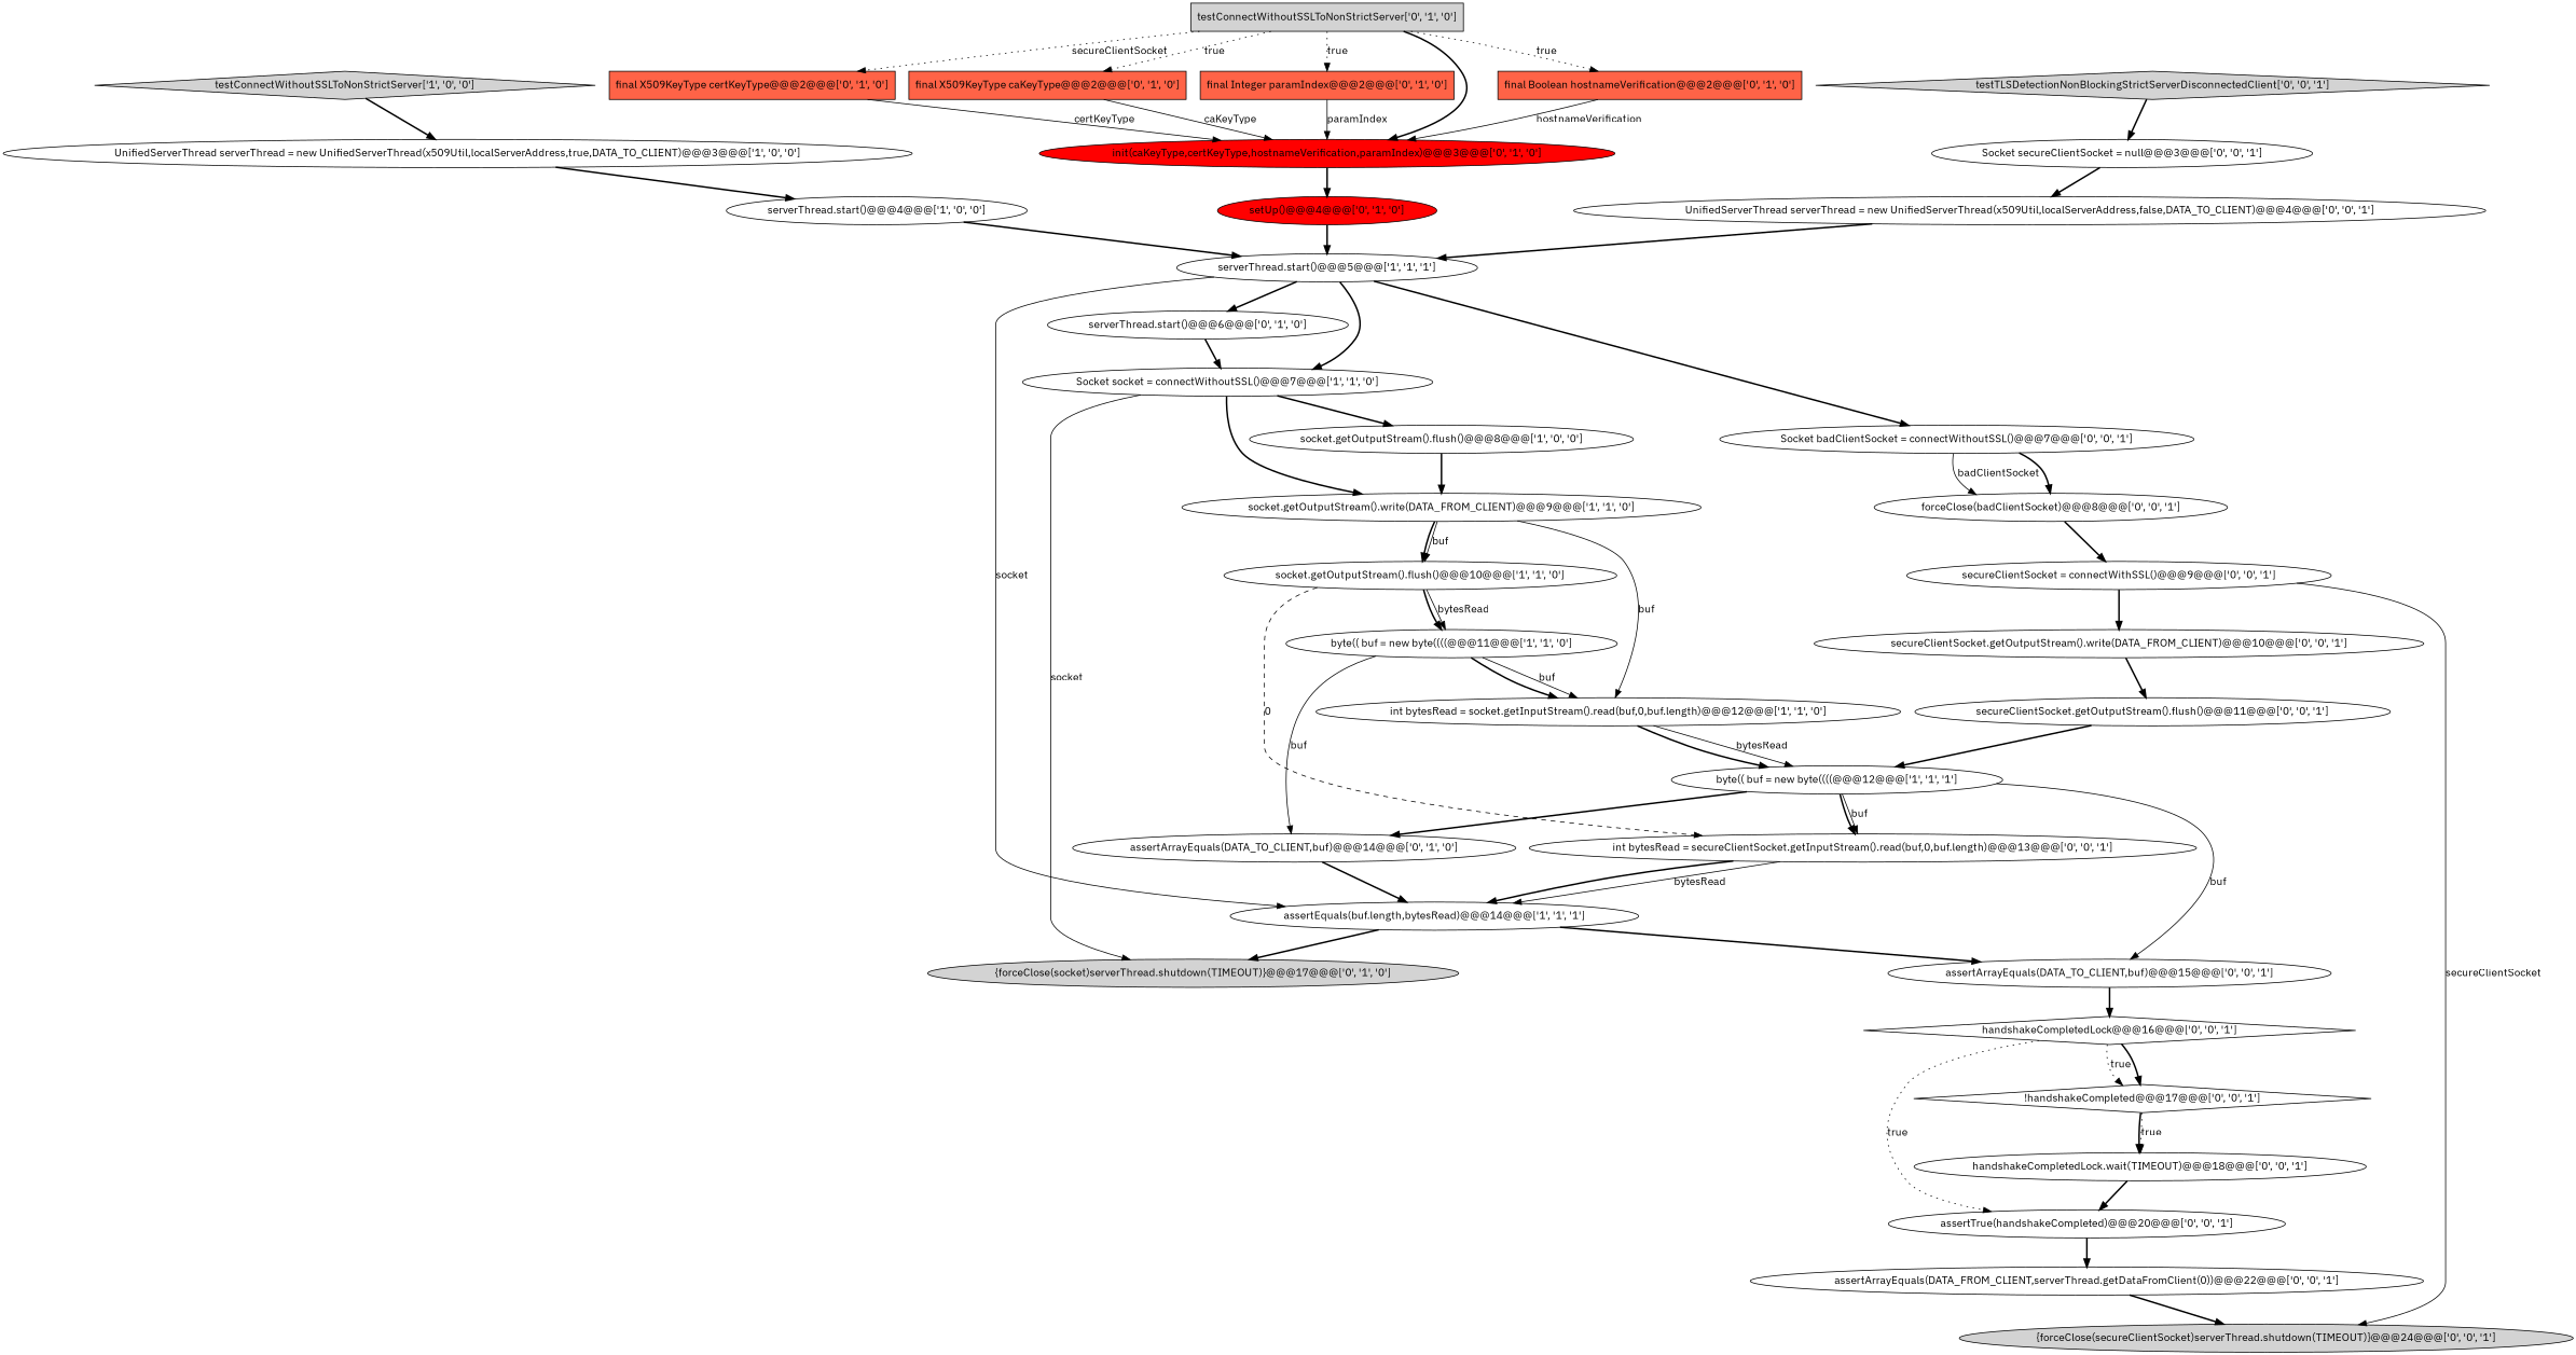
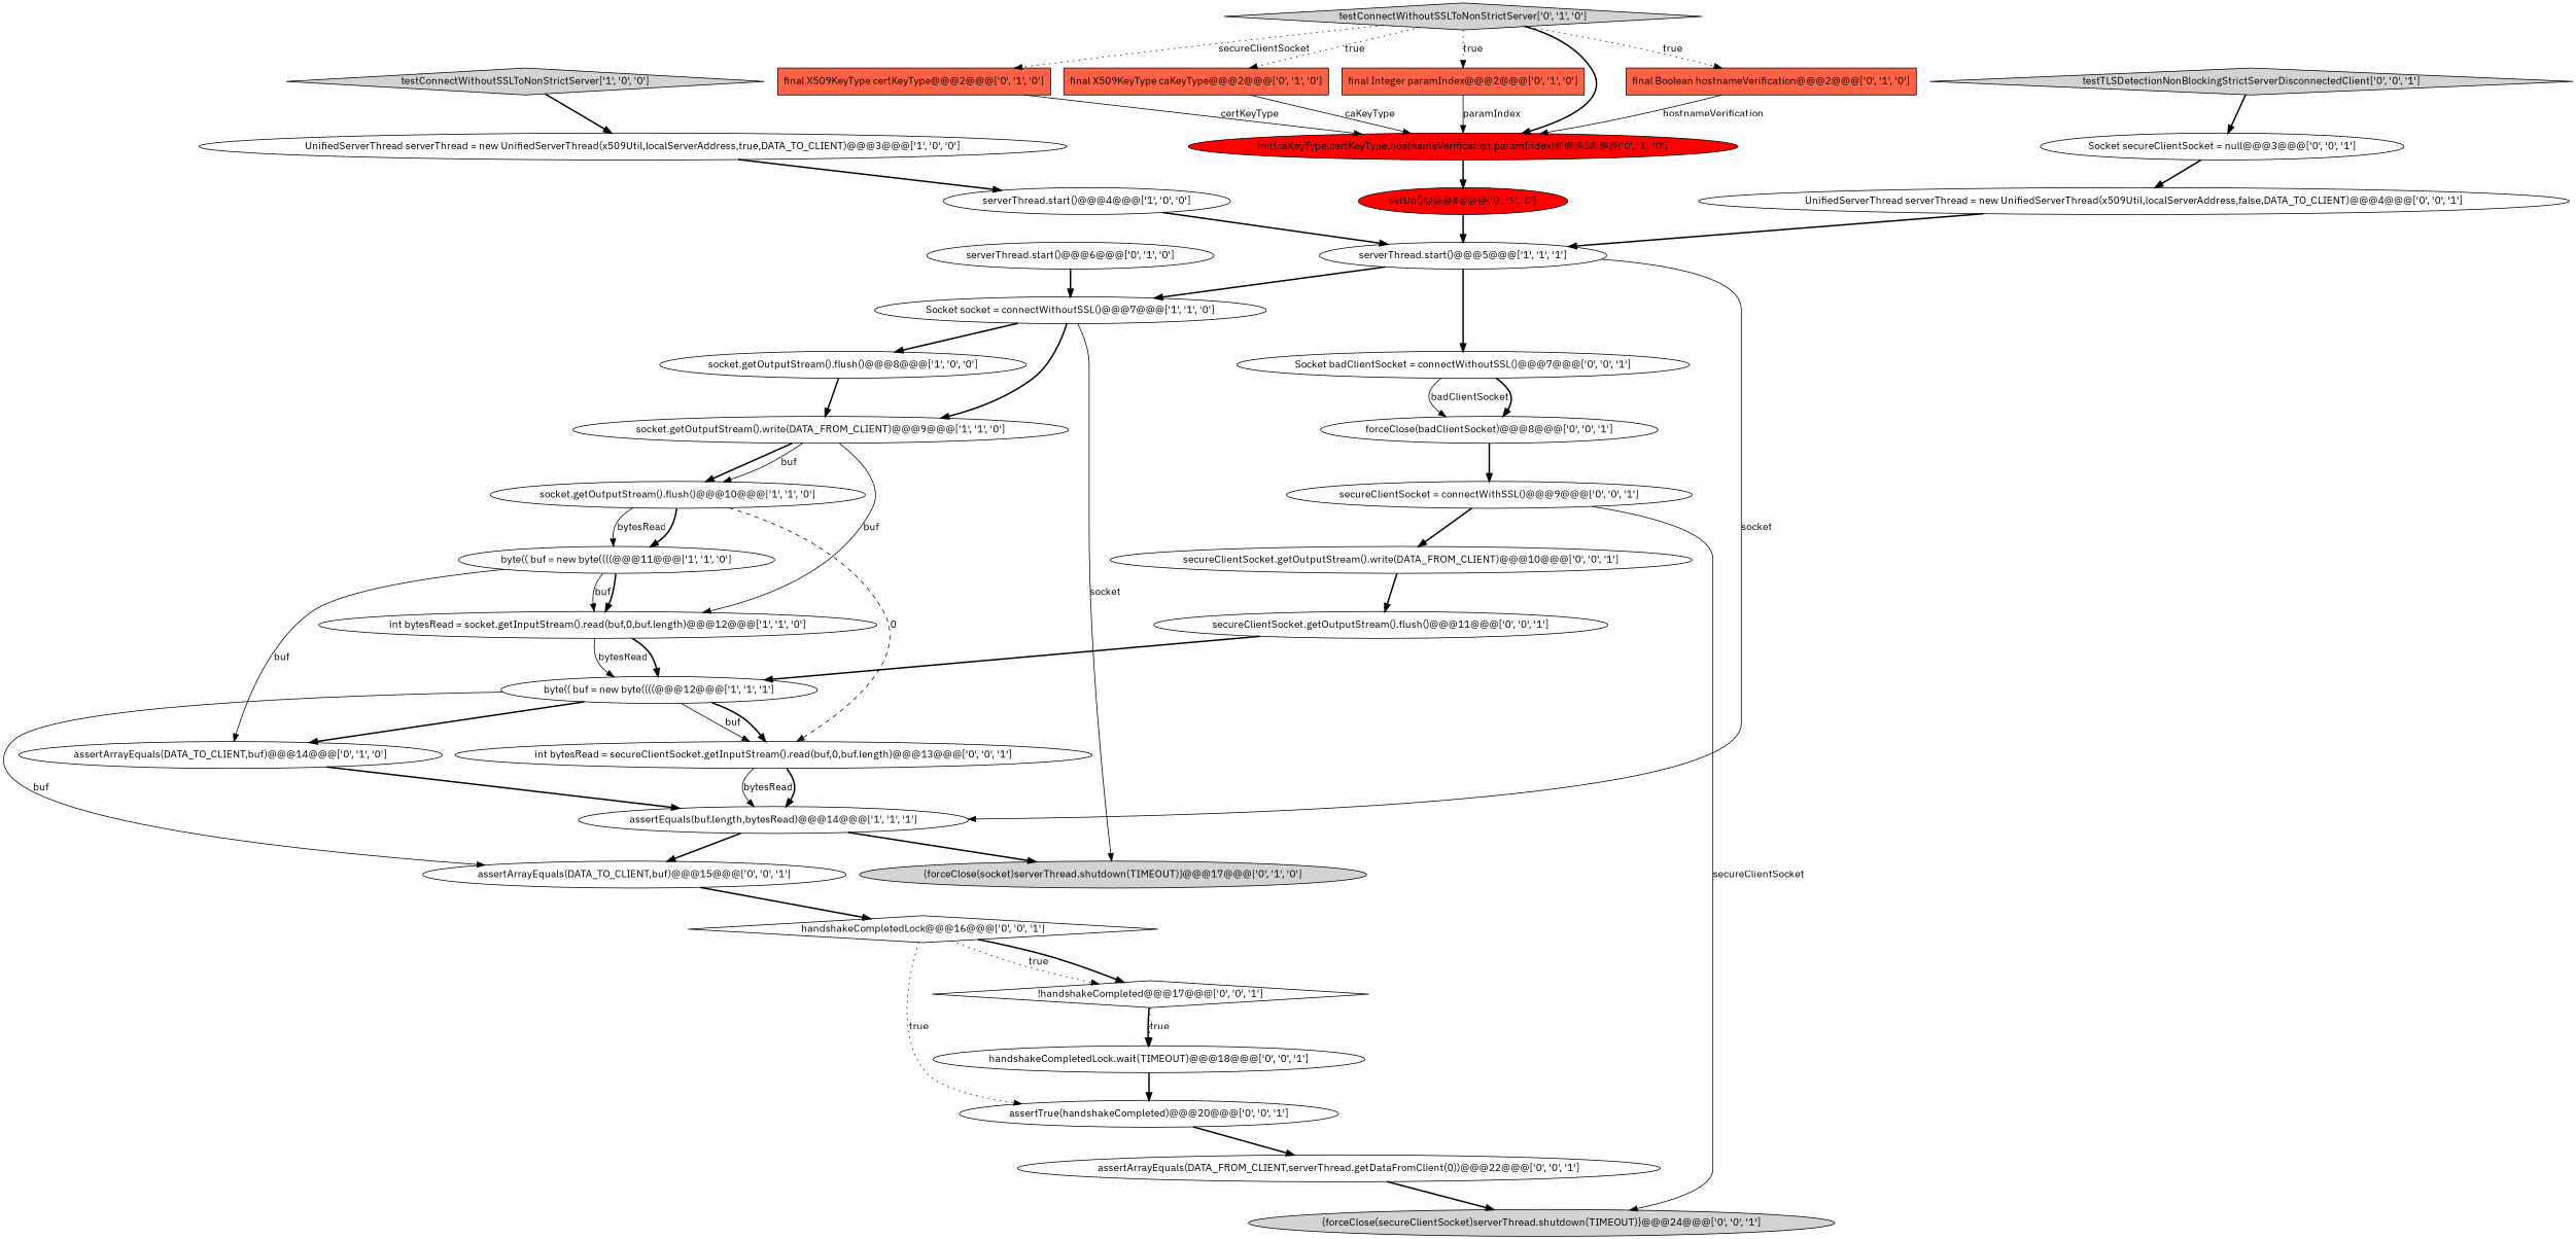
  digraph {
    fontname="IBM Plex Sans"
    node [fillcolor=white fontname="IBM Plex Sans" shape=ellipse style=filled]
    edge [fontname="IBM Plex Sans" style=bold]
    n1 [label="serverThread.start()@@@6@@@['0', '1', '0']"]
    n2 [label="Socket socket = connectWithoutSSL()@@@7@@@['1', '1', '0']"]
    n3 [label="socket.getOutputStream().write(DATA_FROM_CLIENT)@@@9@@@['1', '1', '0']"]
    n4 [label="socket.getOutputStream().flush()@@@8@@@['1', '0', '0']"]
    n5 [fillcolor=lightgray label="{forceClose(socket)serverThread.shutdown(TIMEOUT)}@@@17@@@['0', '1', '0']"]
    n6 [fillcolor=lightgray label="{forceClose(secureClientSocket)serverThread.shutdown(TIMEOUT)}@@@24@@@['0', '0', '1']"]
    n7 [fillcolor=lightgray label="testConnectWithoutSSLToNonStrictServer['1', '0', '0']" shape=diamond]
    n8 [label="UnifiedServerThread serverThread = new UnifiedServerThread(x509Util,localServerAddress,true,DATA_TO_CLIENT)@@@3@@@['1', '0', '0']"]
    n9 [label="serverThread.start()@@@4@@@['1', '0', '0']"]
    n10 [fillcolor=red label="init(caKeyType,certKeyType,hostnameVerification,paramIndex)@@@3@@@['0', '1', '0']"]
    n11 [fillcolor=red label="setUp()@@@4@@@['0', '1', '0']"]
    n12 [label="serverThread.start()@@@5@@@['1', '1', '1']"]
    n13 [label="int bytesRead = secureClientSocket.getInputStream().read(buf,0,buf.length)@@@13@@@['0', '0', '1']"]
    n14 [label="assertEquals(buf.length,bytesRead)@@@14@@@['1', '1', '1']"]
    n15 [label="assertArrayEquals(DATA_TO_CLIENT,buf)@@@15@@@['0', '0', '1']"]
-   n16 [fillcolor=lightgray label="testConnectWithoutSSLToNonStrictServer['0', '1', '0']" shape=box]
+   n16 [fillcolor=lightgray label="testConnectWithoutSSLToNonStrictServer['0', '1', '0']" shape=diamond]
    n17 [fillcolor=tomato label="final Boolean hostnameVerification@@@2@@@['0', '1', '0']" shape=box]
    n18 [fillcolor=tomato label="final X509KeyType certKeyType@@@2@@@['0', '1', '0']" shape=box]
    n19 [fillcolor=tomato label="final X509KeyType caKeyType@@@2@@@['0', '1', '0']" shape=box]
    n20 [fillcolor=tomato label="final Integer paramIndex@@@2@@@['0', '1', '0']" shape=box]
    n21 [label="socket.getOutputStream().flush()@@@10@@@['1', '1', '0']"]
    n22 [label="byte(( buf = new byte((((@@@11@@@['1', '1', '0']"]
    n23 [label="assertArrayEquals(DATA_TO_CLIENT,buf)@@@14@@@['0', '1', '0']"]
    n24 [label="int bytesRead = socket.getInputStream().read(buf,0,buf.length)@@@12@@@['1', '1', '0']"]
    n25 [fillcolor=lightgray label="testTLSDetectionNonBlockingStrictServerDisconnectedClient['0', '0', '1']" shape=diamond]
    n26 [label="Socket secureClientSocket = null@@@3@@@['0', '0', '1']"]
    n27 [label="UnifiedServerThread serverThread = new UnifiedServerThread(x509Util,localServerAddress,false,DATA_TO_CLIENT)@@@4@@@['0', '0', '1']"]
    n28 [label="handshakeCompletedLock@@@16@@@['0', '0', '1']" shape=diamond]
    n29 [label="assertTrue(handshakeCompleted)@@@20@@@['0', '0', '1']"]
    n30 [label="!handshakeCompleted@@@17@@@['0', '0', '1']" shape=diamond]
    n31 [label="Socket badClientSocket = connectWithoutSSL()@@@7@@@['0', '0', '1']"]
    n32 [label="forceClose(badClientSocket)@@@8@@@['0', '0', '1']"]
    n33 [label="byte(( buf = new byte((((@@@12@@@['1', '1', '1']"]
    n34 [label="assertArrayEquals(DATA_FROM_CLIENT,serverThread.getDataFromClient(0))@@@22@@@['0', '0', '1']"]
    n35 [label="handshakeCompletedLock.wait(TIMEOUT)@@@18@@@['0', '0', '1']"]
    n36 [label="secureClientSocket = connectWithSSL()@@@9@@@['0', '0', '1']"]
    n37 [label="secureClientSocket.getOutputStream().write(DATA_FROM_CLIENT)@@@10@@@['0', '0', '1']"]
    n38 [label="secureClientSocket.getOutputStream().flush()@@@11@@@['0', '0', '1']"]
    n1 -> n2
    n2 -> n3
    n2 -> n4
    n2 -> n5 [label=socket style=solid]
    n3 -> n21
    n3 -> n21 [label=buf style=solid]
    n3 -> n24 [label=buf style=solid]
    n4 -> n3
    n7 -> n8
    n8 -> n9
    n9 -> n12
    n10 -> n11
    n11 -> n12
-   n12 -> n1
    n12 -> n2
    n12 -> n14 [label=socket style=solid]
    n12 -> n31
    n13 -> n14 [label=bytesRead style=solid]
    n13 -> n14
    n14 -> n5
    n14 -> n15
    n15 -> n28
    n16 -> n10
    n16 -> n17 [label=true style=dotted]
    n16 -> n18 [label=secureClientSocket style=dotted]
    n16 -> n19 [label=true style=dotted]
    n16 -> n20 [label=true style=dotted]
    n17 -> n10 [label=hostnameVerification style=solid]
    n18 -> n10 [label=certKeyType style=solid]
    n19 -> n10 [label=caKeyType style=solid]
    n20 -> n10 [label=paramIndex style=solid]
    n21 -> n13 [label=0 style=dashed]
    n21 -> n22 [label=bytesRead style=solid]
    n21 -> n22
    n22 -> n23 [label=buf style=solid]
    n22 -> n24 [label=buf style=solid]
    n22 -> n24
    n23 -> n14
    n24 -> n33 [label=bytesRead style=solid]
    n24 -> n33
    n25 -> n26
    n26 -> n27
    n27 -> n12
    n28 -> n29 [label=true style=dotted]
    n28 -> n30 [label=true style=dotted]
    n28 -> n30
    n29 -> n34
    n30 -> n35 [label=true style=dotted]
    n30 -> n35
    n31 -> n32 [label=badClientSocket style=solid]
    n31 -> n32
    n32 -> n36
    n33 -> n13 [label=buf style=solid]
    n33 -> n13
    n33 -> n15 [label=buf style=solid]
    n33 -> n23
    n34 -> n6
    n35 -> n29
    n36 -> n6 [label=secureClientSocket style=solid]
    n36 -> n37
    n37 -> n38
    n38 -> n33
  }
